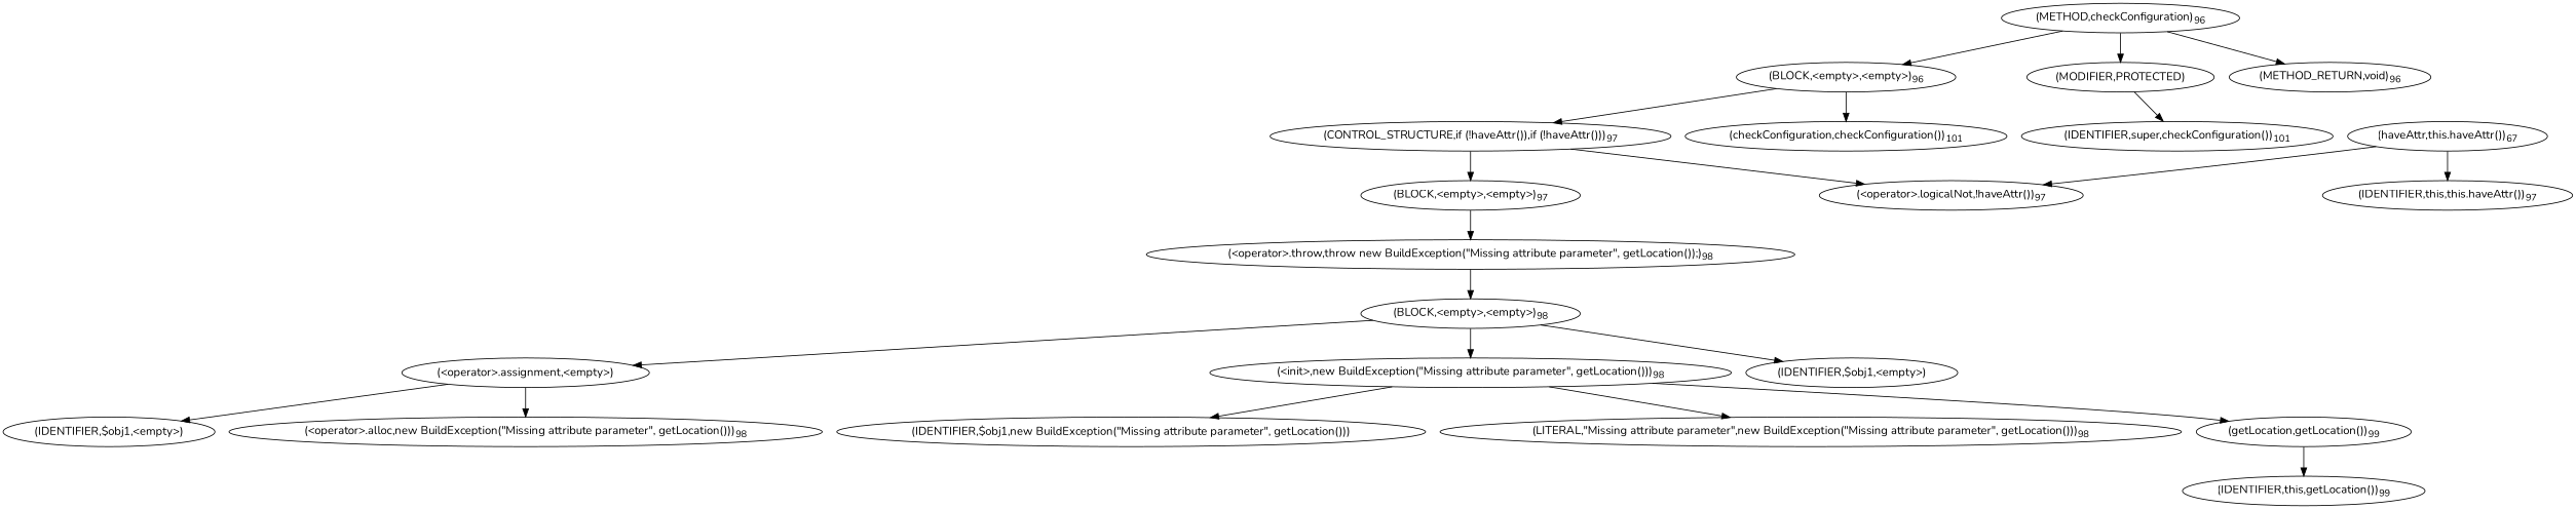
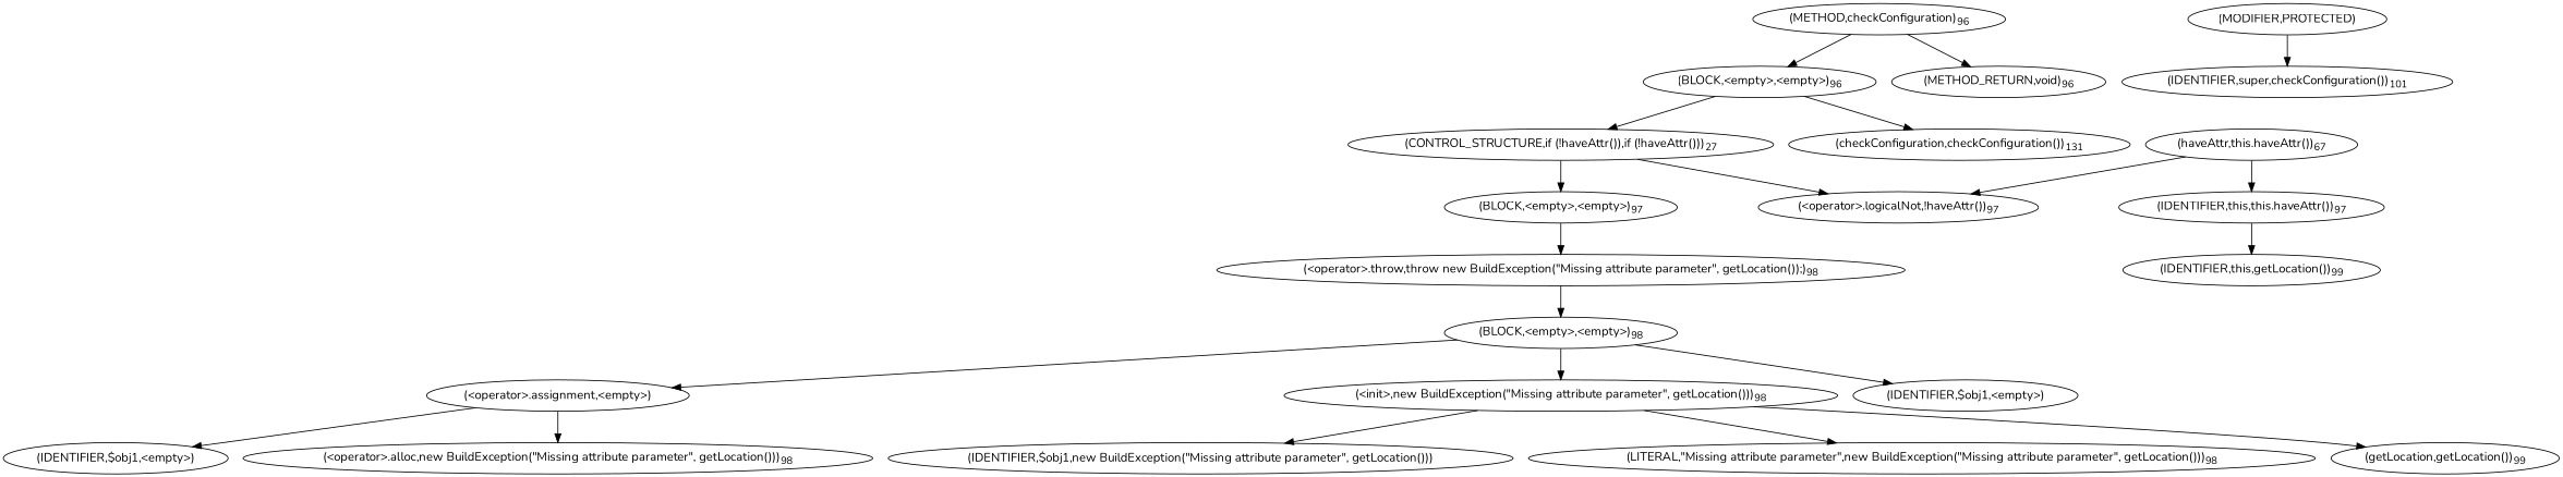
  digraph {
    fontname=Nunito
    node [fontname=Nunito]
    edge [fontname=Nunito]
    n1 [label=<(METHOD,checkConfiguration)<SUB>96</SUB>>]
    n2 [label=<(BLOCK,&lt;empty&gt;,&lt;empty&gt;)<SUB>96</SUB>>]
    n3 [label=<(MODIFIER,PROTECTED)>]
    n4 [label=<(METHOD_RETURN,void)<SUB>96</SUB>>]
-   n5 [label=<(CONTROL_STRUCTURE,if (!haveAttr()),if (!haveAttr()))<SUB>97</SUB>>]
-   n6 [label=<(checkConfiguration,checkConfiguration())<SUB>101</SUB>>]
+   n5 [label=<(CONTROL_STRUCTURE,if (!haveAttr()),if (!haveAttr()))<SUB>27</SUB>>]
+   n6 [label=<(checkConfiguration,checkConfiguration())<SUB>131</SUB>>]
    n7 [label=<(IDENTIFIER,super,checkConfiguration())<SUB>101</SUB>>]
    n8 [label=<(&lt;operator&gt;.logicalNot,!haveAttr())<SUB>97</SUB>>]
    n9 [label=<(BLOCK,&lt;empty&gt;,&lt;empty&gt;)<SUB>97</SUB>>]
    n10 [label=<(&lt;operator&gt;.throw,throw new BuildException(&quot;Missing attribute parameter&quot;, getLocation());)<SUB>98</SUB>>]
    n11 [label=<(haveAttr,this.haveAttr())<SUB>67</SUB>>]
    n12 [label=<(IDENTIFIER,this,this.haveAttr())<SUB>97</SUB>>]
    n13 [label=<(BLOCK,&lt;empty&gt;,&lt;empty&gt;)<SUB>98</SUB>>]
    n14 [label=<(&lt;operator&gt;.assignment,&lt;empty&gt;)>]
    n15 [label=<(&lt;init&gt;,new BuildException(&quot;Missing attribute parameter&quot;, getLocation()))<SUB>98</SUB>>]
    n16 [label=<(IDENTIFIER,$obj1,&lt;empty&gt;)>]
    n17 [label=<(IDENTIFIER,$obj1,&lt;empty&gt;)>]
    n18 [label=<(&lt;operator&gt;.alloc,new BuildException(&quot;Missing attribute parameter&quot;, getLocation()))<SUB>98</SUB>>]
    n19 [label=<(IDENTIFIER,$obj1,new BuildException(&quot;Missing attribute parameter&quot;, getLocation()))>]
    n20 [label=<(LITERAL,&quot;Missing attribute parameter&quot;,new BuildException(&quot;Missing attribute parameter&quot;, getLocation()))<SUB>98</SUB>>]
    n21 [label=<(getLocation,getLocation())<SUB>99</SUB>>]
    n22 [label=<(IDENTIFIER,this,getLocation())<SUB>99</SUB>>]
    n1 -> n2
-   n1 -> n3
    n1 -> n4
    n2 -> n5
    n2 -> n6
    n3 -> n7
    n5 -> n8
    n5 -> n9
    n9 -> n10
    n10 -> n13
    n11 -> n8
    n11 -> n12
    n13 -> n14
    n13 -> n15
    n13 -> n16
    n14 -> n17
    n14 -> n18
    n15 -> n19
    n15 -> n20
    n15 -> n21
-   n21 -> n22
+   n12 -> n22
  }
